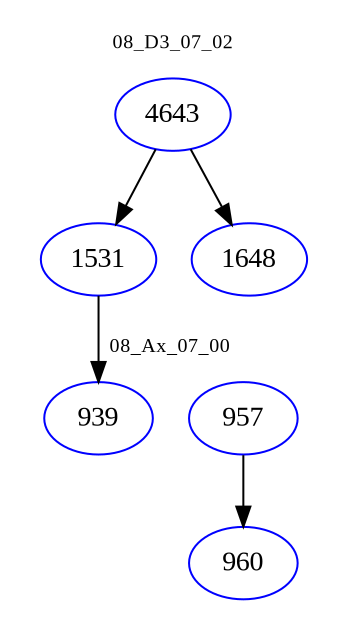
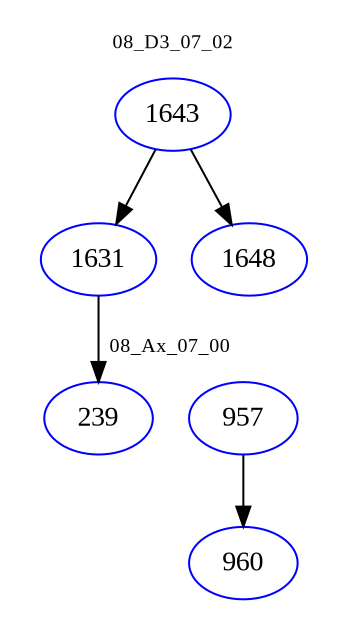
  digraph {
    fontname="Liberation Serif"
    node [color=blue fontname="Liberation Serif"]
    edge [color=black fontname="Liberation Serif"]
    n1 [label=957]
-   n2 [label=939]
+   n2 [label=239]
    n3 [label=960]
-   n4 [label=4643]
-   n5 [label=1531]
+   n4 [label=1643]
+   n5 [label=1631]
    n6 [label=1648]
    subgraph cluster_1 {
      color=white
      fontsize=10
      label="08_Ax_07_00"
      n1
      n2
      n3
    }
    subgraph cluster_2 {
      color=white
      fontsize=10
      label="08_D3_07_02"
      n4
      n5
      n6
    }
    n1 -> n3
    n4 -> n5
    n4 -> n6
    n5 -> n2
  }
